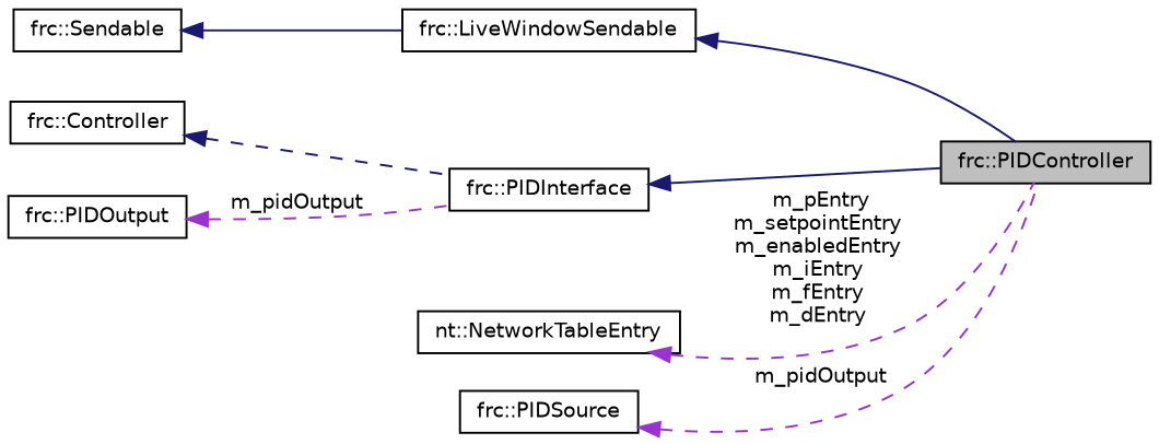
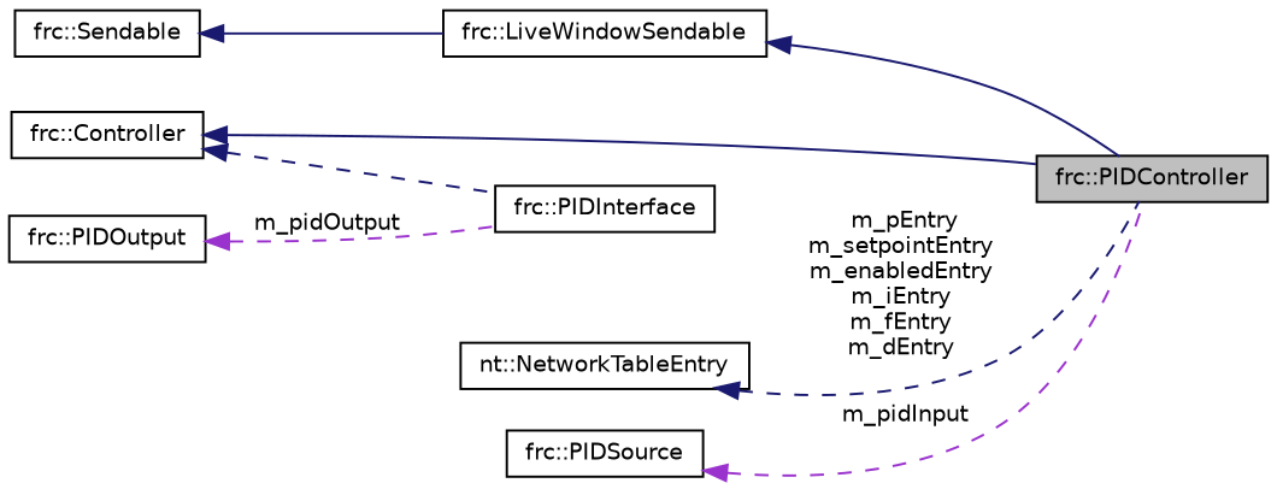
  digraph {
    rankdir=LR
    node [color=black fillcolor=white fontname=Helvetica fontsize=10 shape=record style=filled]
    edge [color=midnightblue dir=back fontname=Helvetica fontsize=10 labelfontname=Helvetica labelfontsize=10 style=dashed]
    n1 [fillcolor=grey75 fontcolor=black height=0.2 label="frc::PIDController" width=0.4]
    n2 [height=0.2 label="frc::LiveWindowSendable" width=0.4]
    n3 [height=0.2 label="frc::Sendable" width=0.4]
    n4 [height=0.2 label="frc::PIDInterface" width=0.4]
    n5 [height=0.2 label="frc::Controller" width=0.4]
    n6 [height=0.2 label="nt::NetworkTableEntry" width=0.4]
    n7 [height=0.2 label="frc::PIDOutput" width=0.4]
    n8 [height=0.2 label="frc::PIDSource" width=0.4]
    n2 -> n1 [style=solid]
    n3 -> n2 [style=solid]
-   n4 -> n1 [style=solid]
+   n5 -> n1 [style=solid]
    n5 -> n4
-   n6 -> n1 [color=darkorchid3 label=" m_pEntry\nm_setpointEntry\nm_enabledEntry\nm_iEntry\nm_fEntry\nm_dEntry"]
+   n6 -> n1 [label=" m_pEntry\nm_setpointEntry\nm_enabledEntry\nm_iEntry\nm_fEntry\nm_dEntry"]
    n7 -> n4 [color=darkorchid3 label=" m_pidOutput"]
-   n8 -> n1 [color=darkorchid3 label=" m_pidOutput"]
+   n8 -> n1 [color=darkorchid3 label=" m_pidInput"]
  }
